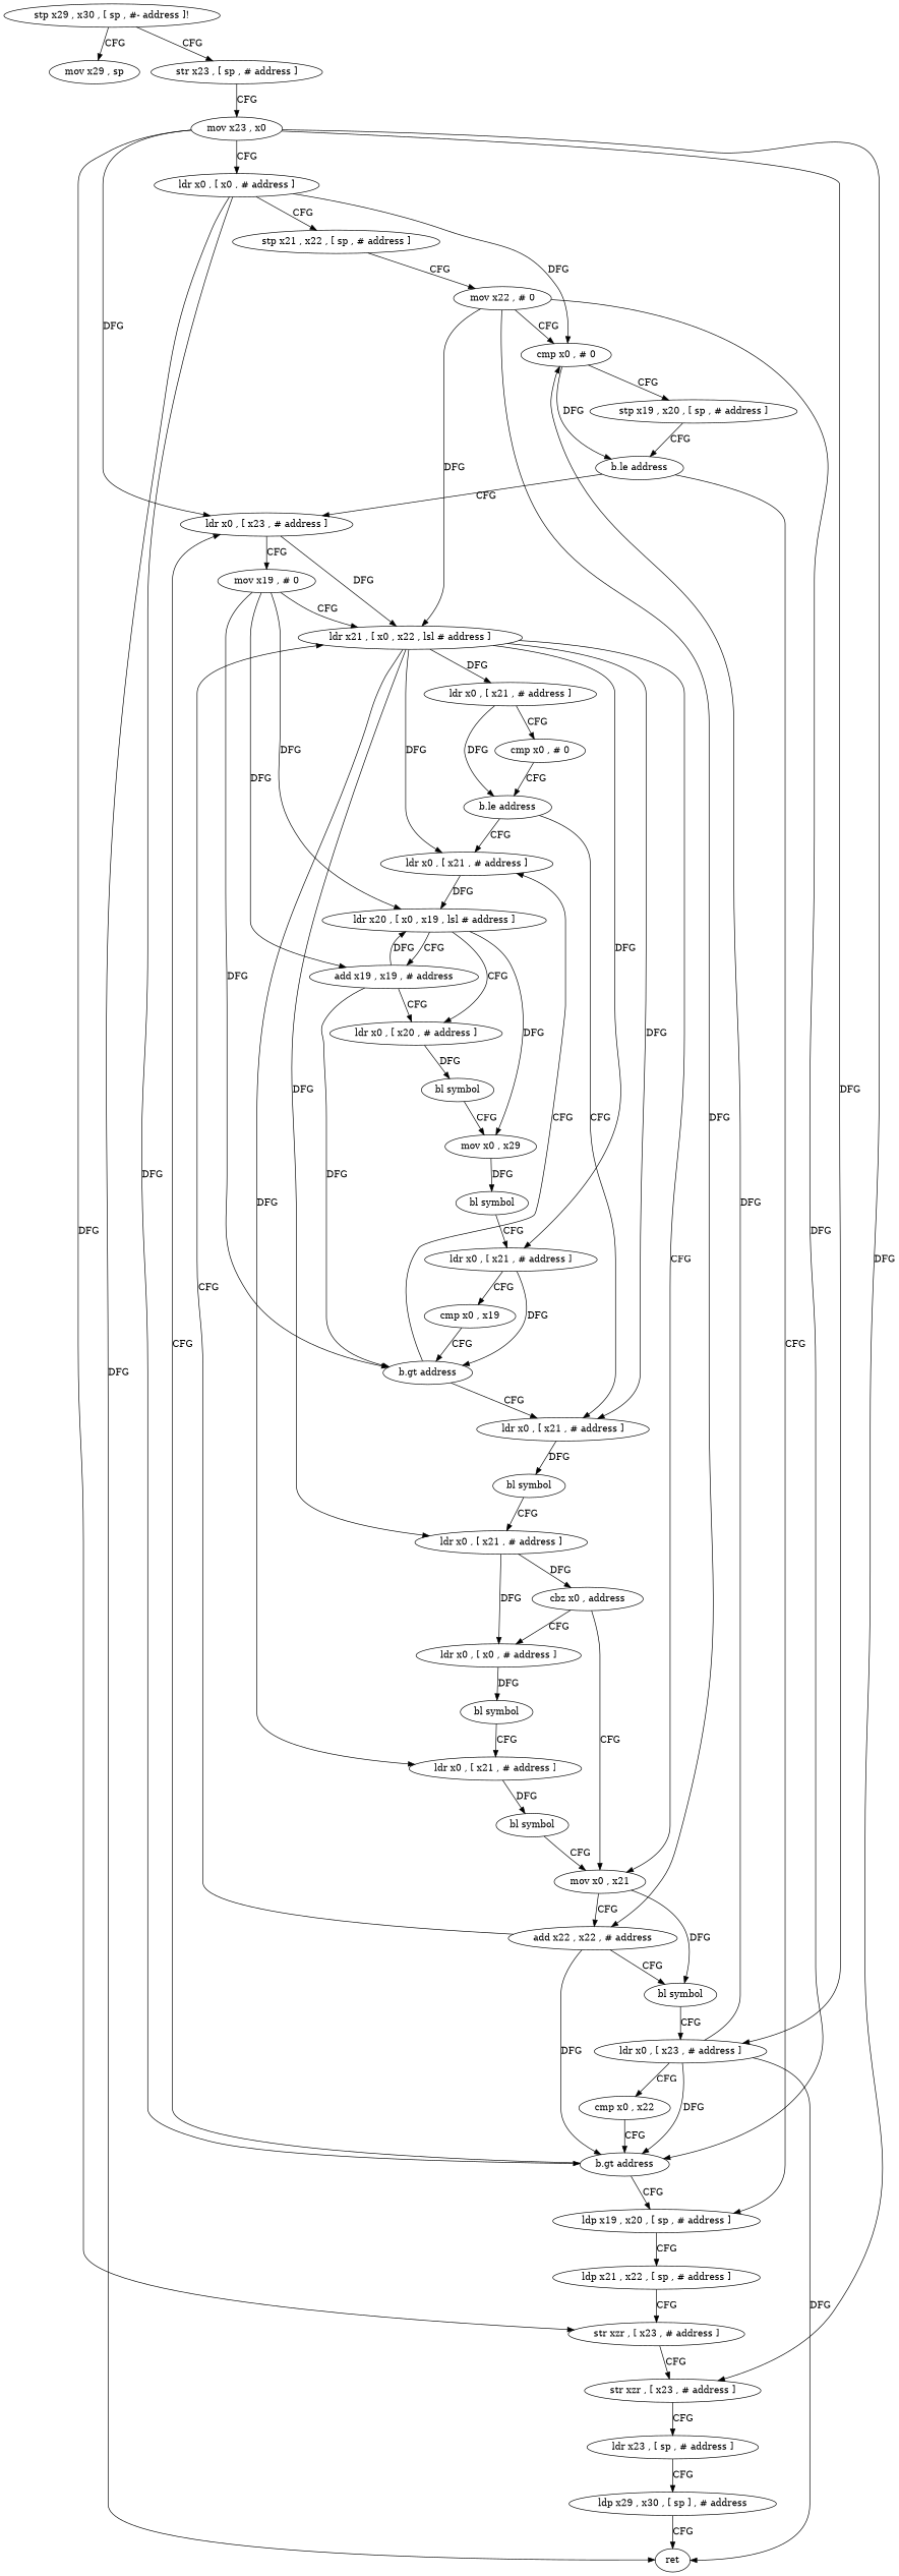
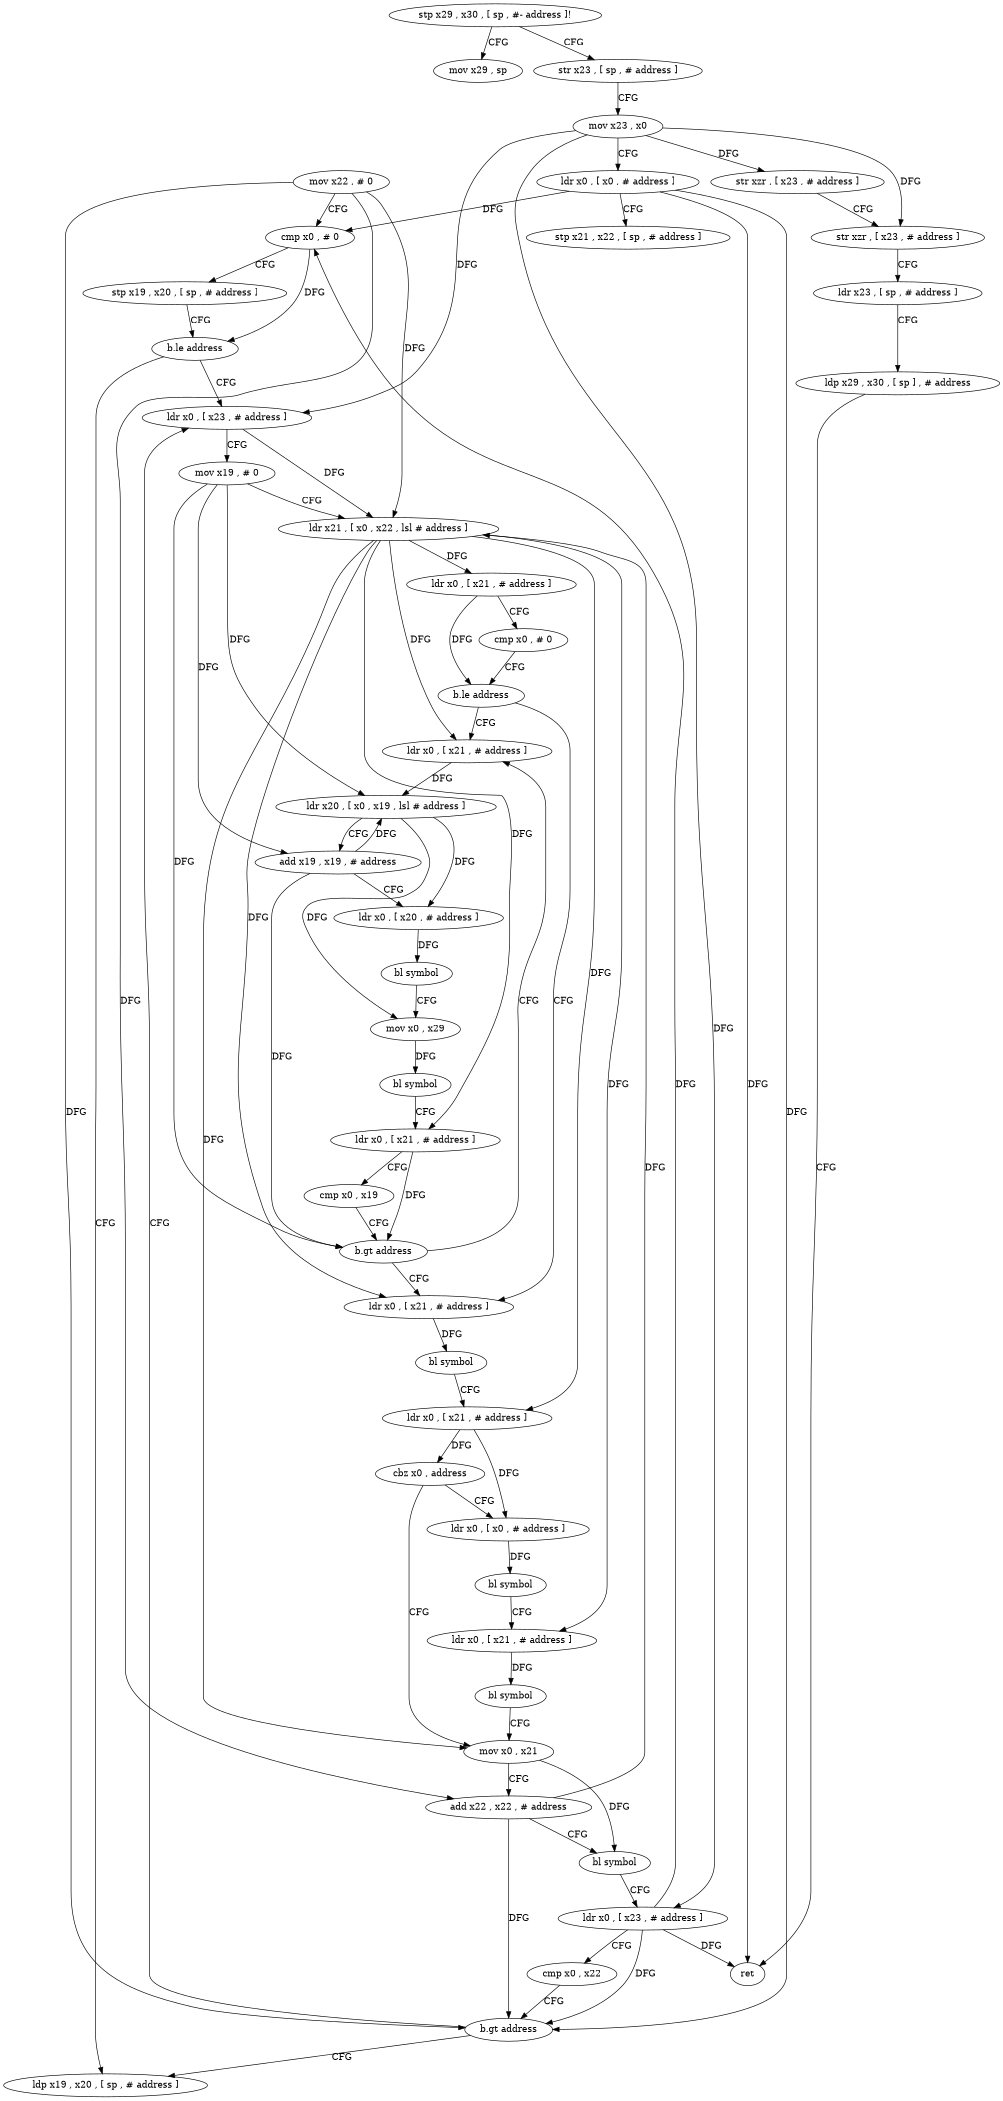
  digraph {
    n1 [label="stp x29 , x30 , [ sp , #- address ]!"]
    n2 [label="mov x29 , sp"]
    n3 [label="str x23 , [ sp , # address ]"]
    n4 [label="mov x23 , x0"]
    n5 [label="ldr x0 , [ x0 , # address ]"]
    n6 [label="ldr x0 , [ x23 , # address ]"]
    n7 [label="str xzr , [ x23 , # address ]"]
    n8 [label="str xzr , [ x23 , # address ]"]
    n9 [label="ldr x0 , [ x23 , # address ]"]
    n10 [label="stp x21 , x22 , [ sp , # address ]"]
    n11 [label="cmp x0 , # 0"]
    n12 [label=ret]
    n13 [label="b.gt address"]
    n14 [label="ldr x21 , [ x0 , x22 , lsl # address ]"]
    n15 [label="mov x19 , # 0"]
    n16 [label="ldr x23 , [ sp , # address ]"]
    n17 [label="cmp x0 , x22"]
    n18 [label="mov x22 , # 0"]
    n19 [label="stp x19 , x20 , [ sp , # address ]"]
    n20 [label="b.le address"]
    n21 [label="ldp x19 , x20 , [ sp , # address ]"]
    n22 [label="add x22 , x22 , # address"]
    n23 [label="ldr x0 , [ x21 , # address ]"]
    n24 [label="ldr x0 , [ x21 , # address ]"]
    n25 [label="ldr x0 , [ x21 , # address ]"]
    n26 [label="ldr x0 , [ x21 , # address ]"]
    n27 [label="mov x0 , x21"]
    n28 [label="ldr x0 , [ x21 , # address ]"]
    n29 [label="ldr x0 , [ x21 , # address ]"]
    n30 [label="bl symbol"]
-   n31 [label="ldp x21 , x22 , [ sp , # address ]"]
    n32 [label="ldr x20 , [ x0 , x19 , lsl # address ]"]
    n33 [label="add x19 , x19 , # address"]
    n34 [label="b.gt address"]
    n35 [label="ldp x29 , x30 , [ sp ] , # address"]
    n36 [label="ldr x0 , [ x20 , # address ]"]
    n37 [label="mov x0 , x29"]
    n38 [label="cmp x0 , # 0"]
    n39 [label="b.le address"]
    n40 [label="bl symbol"]
    n41 [label="cbz x0 , address"]
    n42 [label="ldr x0 , [ x0 , # address ]"]
    n43 [label="cmp x0 , x19"]
    n44 [label="bl symbol"]
    n45 [label="bl symbol"]
    n46 [label="bl symbol"]
    n47 [label="bl symbol"]
    n1 -> n2 [label=CFG]
    n1 -> n3 [label=CFG]
    n3 -> n4 [label=CFG]
    n4 -> n5 [label=CFG]
    n4 -> n6 [label=DFG]
    n4 -> n7 [label=DFG]
    n4 -> n8 [label=DFG]
    n4 -> n9 [label=DFG]
    n5 -> n10 [label=CFG]
    n5 -> n11 [label=DFG]
    n5 -> n12 [label=DFG]
    n5 -> n13 [label=DFG]
    n6 -> n14 [label=DFG]
    n6 -> n15 [label=CFG]
    n7 -> n8 [label=CFG]
    n8 -> n16 [label=CFG]
    n9 -> n11 [label=DFG]
    n9 -> n12 [label=DFG]
    n9 -> n13 [label=DFG]
    n9 -> n17 [label=CFG]
-   n10 -> n18 [label=CFG]
    n11 -> n19 [label=CFG]
    n11 -> n20 [label=DFG]
    n13 -> n6 [label=CFG]
    n13 -> n21 [label=CFG]
    n14 -> n23 [label=DFG]
    n14 -> n24 [label=DFG]
    n14 -> n25 [label=DFG]
    n14 -> n26 [label=DFG]
-   n14 -> n27 [label=CFG]
+   n14 -> n27 [label=DFG]
    n14 -> n28 [label=DFG]
    n14 -> n29 [label=DFG]
    n15 -> n14 [label=CFG]
    n15 -> n32 [label=DFG]
    n15 -> n33 [label=DFG]
    n15 -> n34 [label=DFG]
    n16 -> n35 [label=CFG]
    n17 -> n13 [label=CFG]
    n18 -> n11 [label=CFG]
    n18 -> n13 [label=DFG]
    n18 -> n14 [label=DFG]
    n18 -> n22 [label=DFG]
    n19 -> n20 [label=CFG]
    n20 -> n6 [label=CFG]
    n20 -> n21 [label=CFG]
-   n21 -> n31 [label=CFG]
    n22 -> n13 [label=DFG]
-   n22 -> n14 [label=CFG]
+   n22 -> n14 [label=DFG]
    n22 -> n30 [label=CFG]
    n23 -> n38 [label=CFG]
    n23 -> n39 [label=DFG]
    n24 -> n40 [label=DFG]
    n25 -> n32 [label=DFG]
    n26 -> n41 [label=DFG]
    n26 -> n42 [label=DFG]
    n27 -> n22 [label=CFG]
    n27 -> n30 [label=DFG]
    n28 -> n34 [label=DFG]
    n28 -> n43 [label=CFG]
    n29 -> n44 [label=DFG]
    n30 -> n9 [label=CFG]
-   n31 -> n7 [label=CFG]
    n32 -> n33 [label=CFG]
-   n32 -> n36 [label=CFG]
+   n32 -> n36 [label=DFG]
    n32 -> n37 [label=DFG]
    n33 -> n32 [label=DFG]
    n33 -> n34 [label=DFG]
    n33 -> n36 [label=CFG]
    n34 -> n24 [label=CFG]
    n34 -> n25 [label=CFG]
    n35 -> n12 [label=CFG]
    n36 -> n46 [label=DFG]
    n37 -> n47 [label=DFG]
    n38 -> n39 [label=CFG]
    n39 -> n24 [label=CFG]
    n39 -> n25 [label=CFG]
    n40 -> n26 [label=CFG]
    n41 -> n27 [label=CFG]
    n41 -> n42 [label=CFG]
    n42 -> n45 [label=DFG]
    n43 -> n34 [label=CFG]
    n44 -> n27 [label=CFG]
    n45 -> n29 [label=CFG]
    n46 -> n37 [label=CFG]
    n47 -> n28 [label=CFG]
  }
